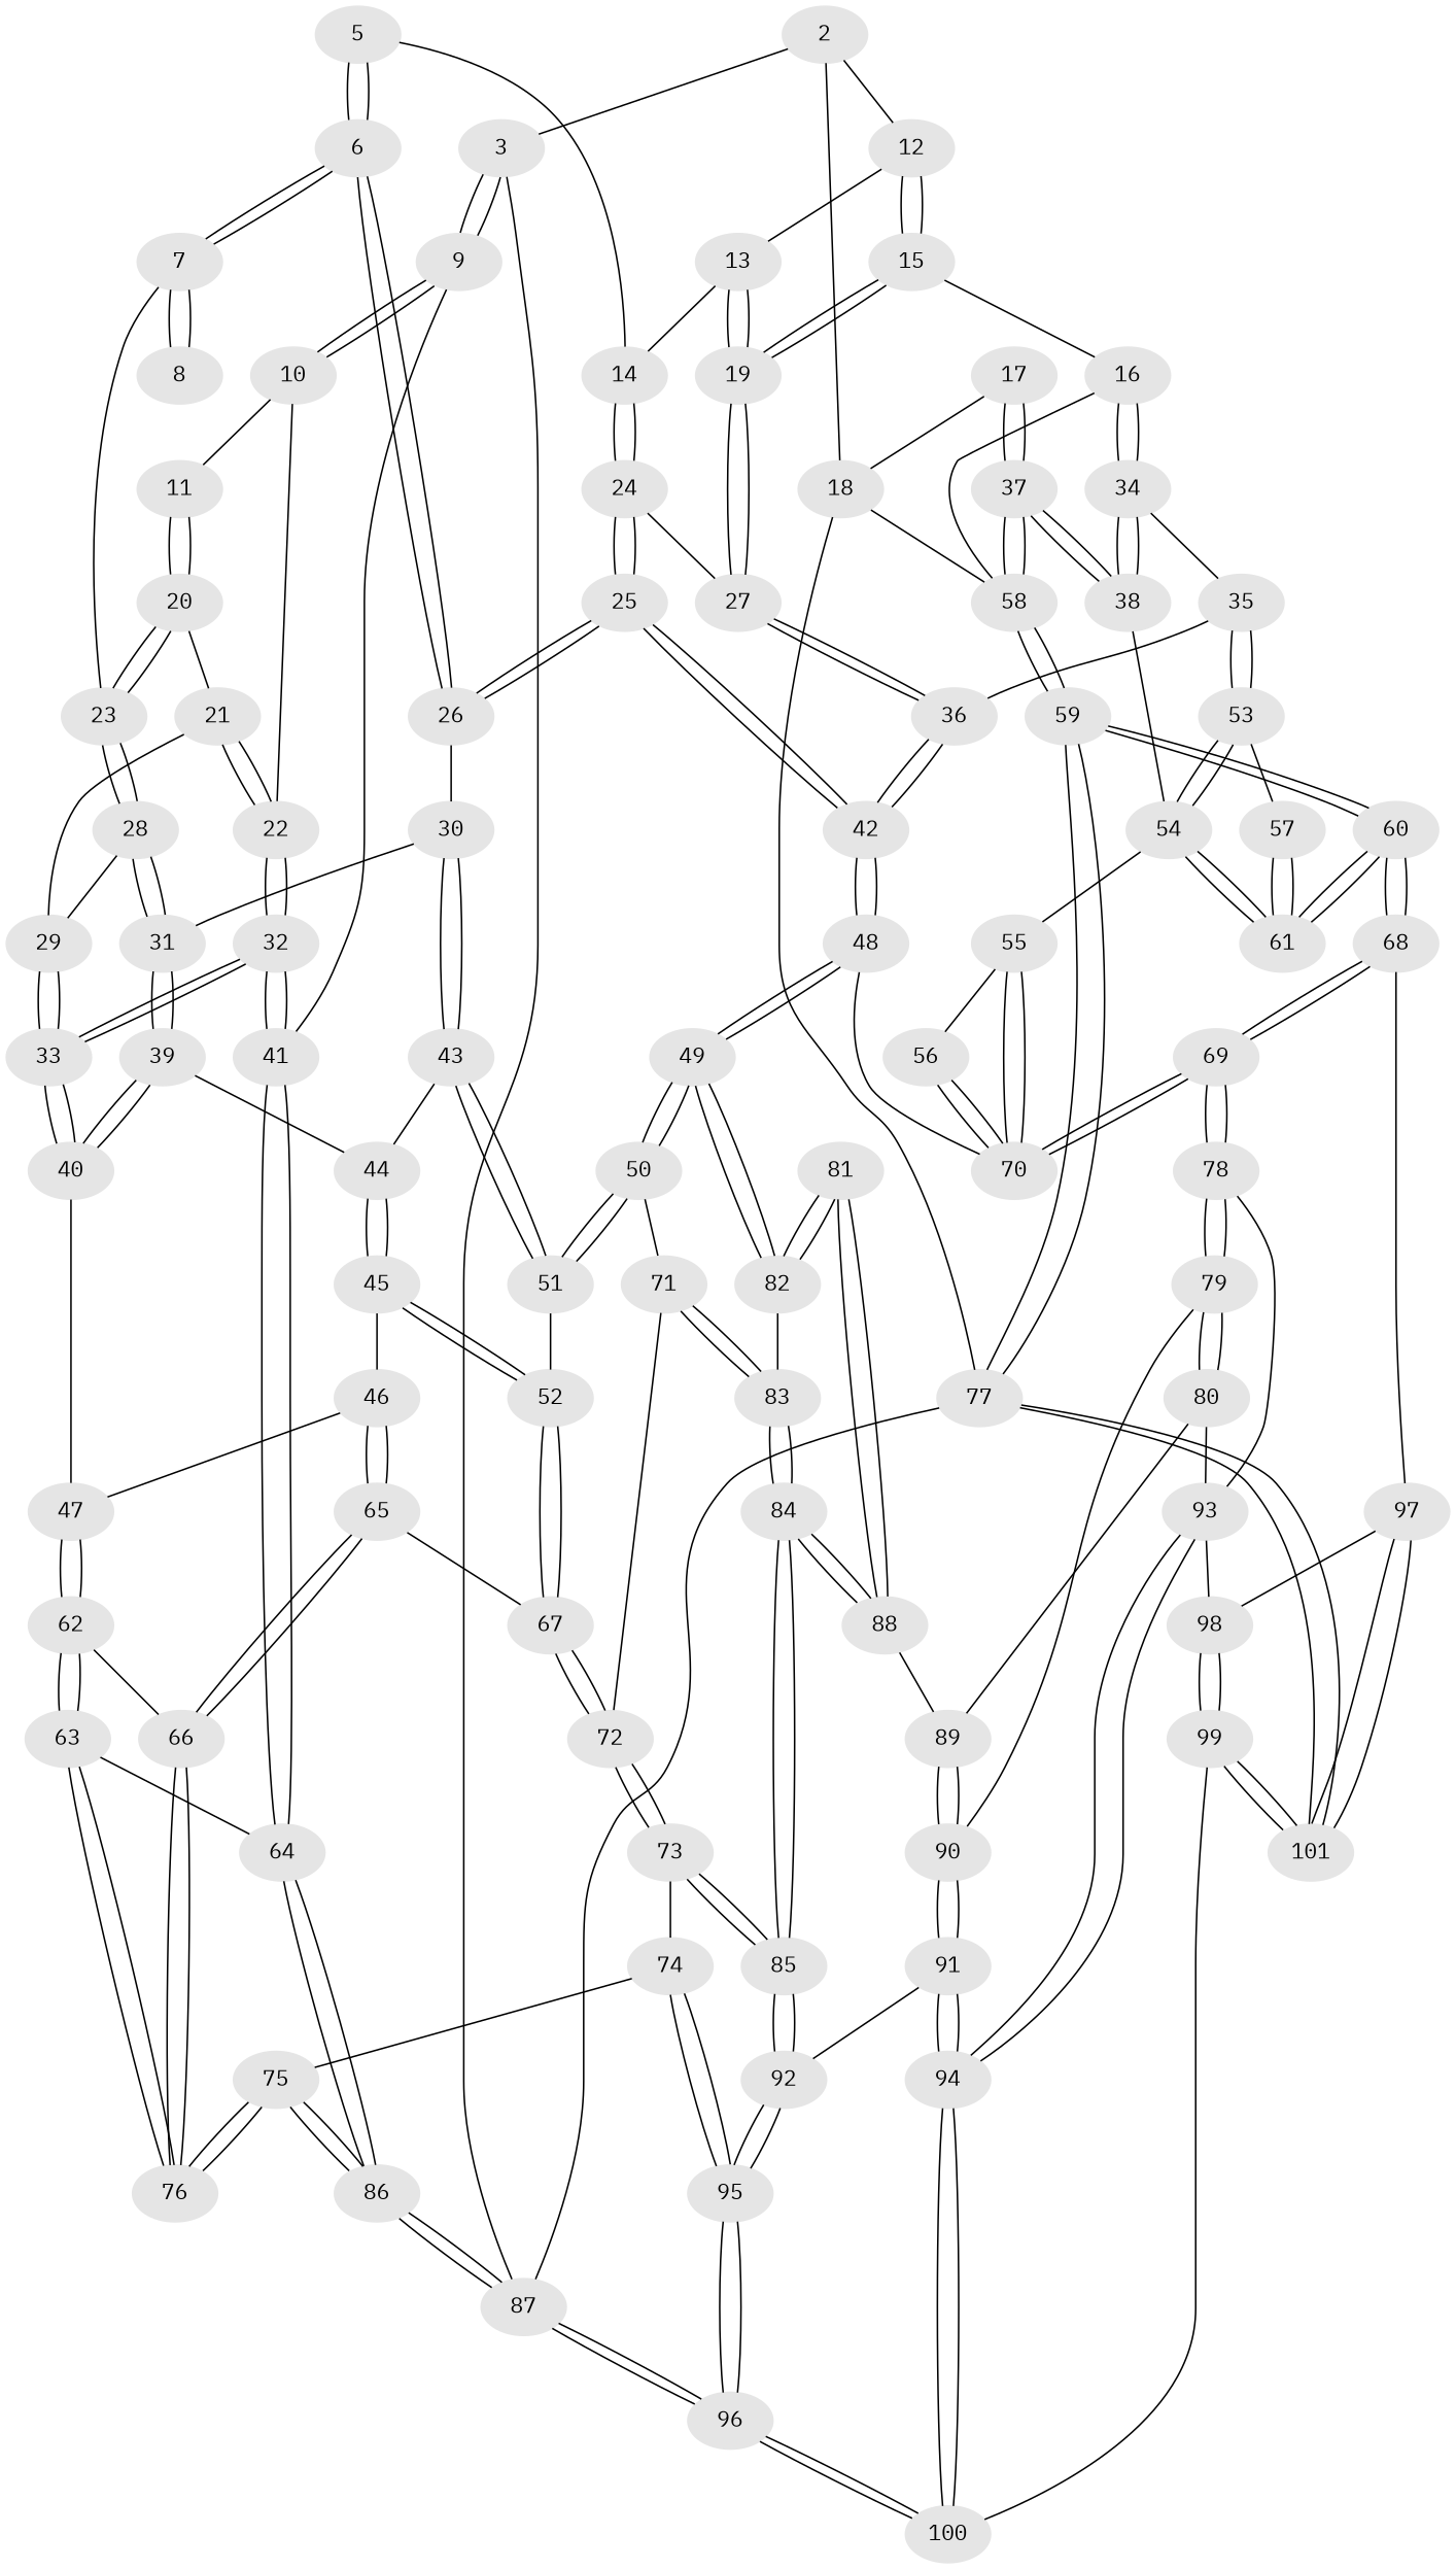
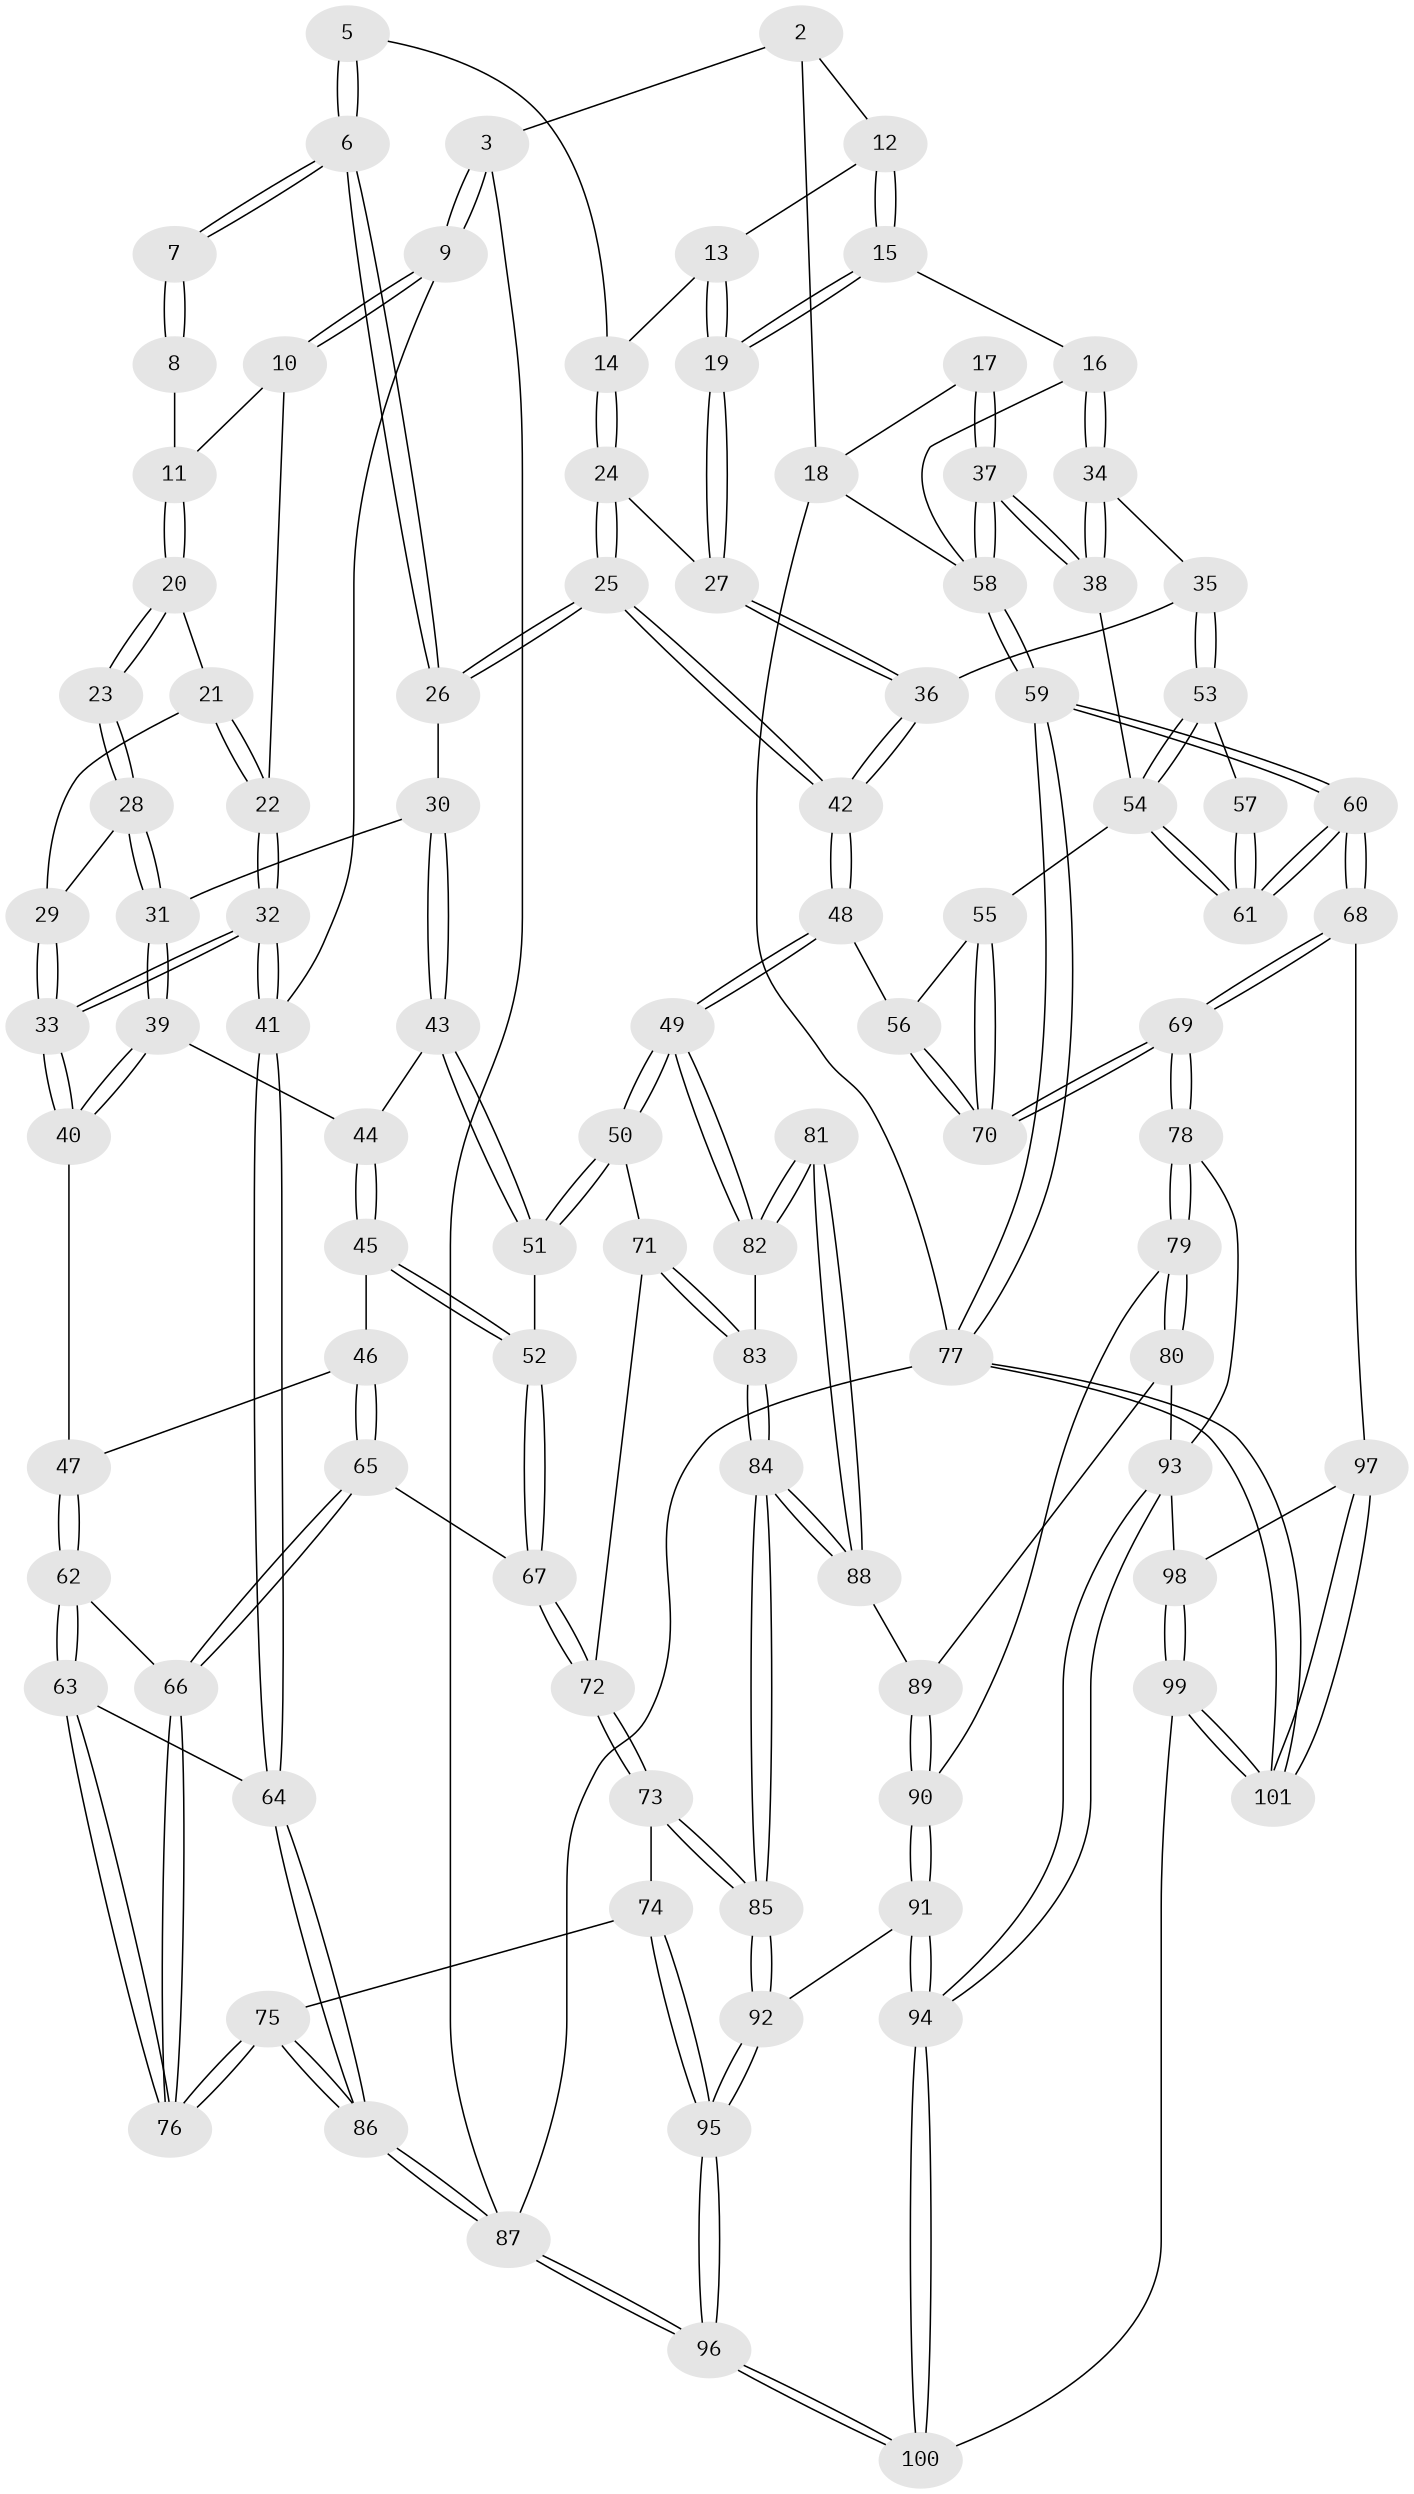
  graph {
    fontname="IBM Plex Mono"
    node [color=gray90 fontname="IBM Plex Mono" style=filled]
    edge [fontname="IBM Plex Mono"]
    2
    3
    12
    18
    5
    6
    14
    9
    87
    13
    15
    58
    77
    10
    41
    96
    8
    11
    7
    26
    24
    23
    30
    28
    20
    22
    64
    32
    21
    19
    16
    27
    25
    34
    17
    37
    35
    38
    59
    101
    36
    29
    33
    31
    42
    48
    43
    39
    40
    44
    51
    47
    53
    54
    57
    61
    45
    62
    86
    49
    56
    52
    46
    65
    67
    66
    63
    50
    82
    70
    71
    83
    72
    55
    60
    68
    69
    97
    76
    73
    78
    98
    79
    93
    84
    74
    85
    75
    95
    92
    80
    90
    94
    89
    91
    81
    88
    100
    99
    2 -- 3
    2 -- 12
    2 -- 18
    3 -- 9
    3 -- 9
    3 -- 87
    12 -- 13
    12 -- 15
    12 -- 15
    18 -- 58
    18 -- 77
    5 -- 6
    5 -- 6
    5 -- 14
    6 -- 7
    6 -- 7
    6 -- 26
    6 -- 26
    14 -- 24
    14 -- 24
    9 -- 10
    9 -- 10
    9 -- 41
    87 -- 96
    87 -- 96
    13 -- 14
    13 -- 19
    13 -- 19
    15 -- 19
    15 -- 19
    15 -- 16
    58 -- 59
    58 -- 59
    77 -- 87
    77 -- 101
    77 -- 101
    10 -- 11
    10 -- 22
    41 -- 64
    41 -- 64
    96 -- 100
    96 -- 100
+   8 -- 11
    11 -- 20
    11 -- 20
    7 -- 8
    7 -- 8
-   7 -- 23
    26 -- 30
    24 -- 27
    24 -- 25
    24 -- 25
    23 -- 28
    23 -- 28
    30 -- 31
    30 -- 43
    30 -- 43
    28 -- 29
    28 -- 31
    28 -- 31
    20 -- 23
    20 -- 23
    20 -- 21
    22 -- 32
    22 -- 32
    64 -- 86
    64 -- 86
    32 -- 41
    32 -- 41
    32 -- 33
    32 -- 33
    21 -- 22
    21 -- 22
    21 -- 29
    19 -- 27
    19 -- 27
    16 -- 58
    16 -- 34
    16 -- 34
    27 -- 36
    27 -- 36
    25 -- 26
    25 -- 26
    25 -- 42
    25 -- 42
    34 -- 35
    34 -- 38
    34 -- 38
    17 -- 18
    17 -- 37
    17 -- 37
    37 -- 58
    37 -- 58
    37 -- 38
    37 -- 38
    35 -- 36
    35 -- 53
    35 -- 53
    38 -- 54
    59 -- 77
    59 -- 77
    59 -- 60
    59 -- 60
    36 -- 42
    36 -- 42
    29 -- 33
    29 -- 33
    33 -- 40
    33 -- 40
    31 -- 39
    31 -- 39
    42 -- 48
    42 -- 48
    48 -- 49
    48 -- 49
-   48 -- 70
+   48 -- 56
    43 -- 44
    43 -- 51
    43 -- 51
    39 -- 40
    39 -- 40
    39 -- 44
    40 -- 47
    44 -- 45
    44 -- 45
    51 -- 52
    47 -- 62
    47 -- 62
    53 -- 54
    53 -- 54
    53 -- 57
    54 -- 61
    54 -- 61
    54 -- 55
    57 -- 61
    57 -- 61
    45 -- 52
    45 -- 52
    45 -- 46
    62 -- 66
    62 -- 63
    62 -- 63
    86 -- 87
    86 -- 87
    49 -- 50
    49 -- 50
    49 -- 82
    49 -- 82
    56 -- 70
    56 -- 70
    52 -- 67
    52 -- 67
    46 -- 47
    46 -- 65
    46 -- 65
    65 -- 67
    65 -- 66
    65 -- 66
    67 -- 72
    67 -- 72
    66 -- 76
    66 -- 76
    63 -- 64
    63 -- 76
    63 -- 76
    50 -- 51
    50 -- 51
    50 -- 71
    82 -- 83
    71 -- 83
    71 -- 83
    71 -- 72
    83 -- 84
    83 -- 84
    72 -- 73
    72 -- 73
    55 -- 56
    55 -- 70
    55 -- 70
    60 -- 61
    60 -- 61
    60 -- 68
    60 -- 68
    68 -- 69
    68 -- 69
    68 -- 97
    69 -- 70
    69 -- 70
    69 -- 78
    69 -- 78
    97 -- 101
    97 -- 101
    97 -- 98
    73 -- 74
    73 -- 85
    73 -- 85
    78 -- 79
    78 -- 79
    78 -- 93
    98 -- 99
    98 -- 99
    79 -- 80
    79 -- 80
    79 -- 90
    93 -- 98
    93 -- 94
    93 -- 94
    84 -- 85
    84 -- 85
    84 -- 88
    84 -- 88
    74 -- 75
    74 -- 95
    74 -- 95
    85 -- 92
    85 -- 92
    75 -- 86
    75 -- 86
    75 -- 76
    75 -- 76
    95 -- 96
    95 -- 96
    92 -- 95
    92 -- 95
    80 -- 93
    80 -- 89
    90 -- 91
    90 -- 91
    94 -- 100
    94 -- 100
    89 -- 90
    89 -- 90
    91 -- 92
    91 -- 94
    91 -- 94
    81 -- 82
    81 -- 82
    81 -- 88
    81 -- 88
    88 -- 89
    99 -- 101
    99 -- 101
    99 -- 100
  }
